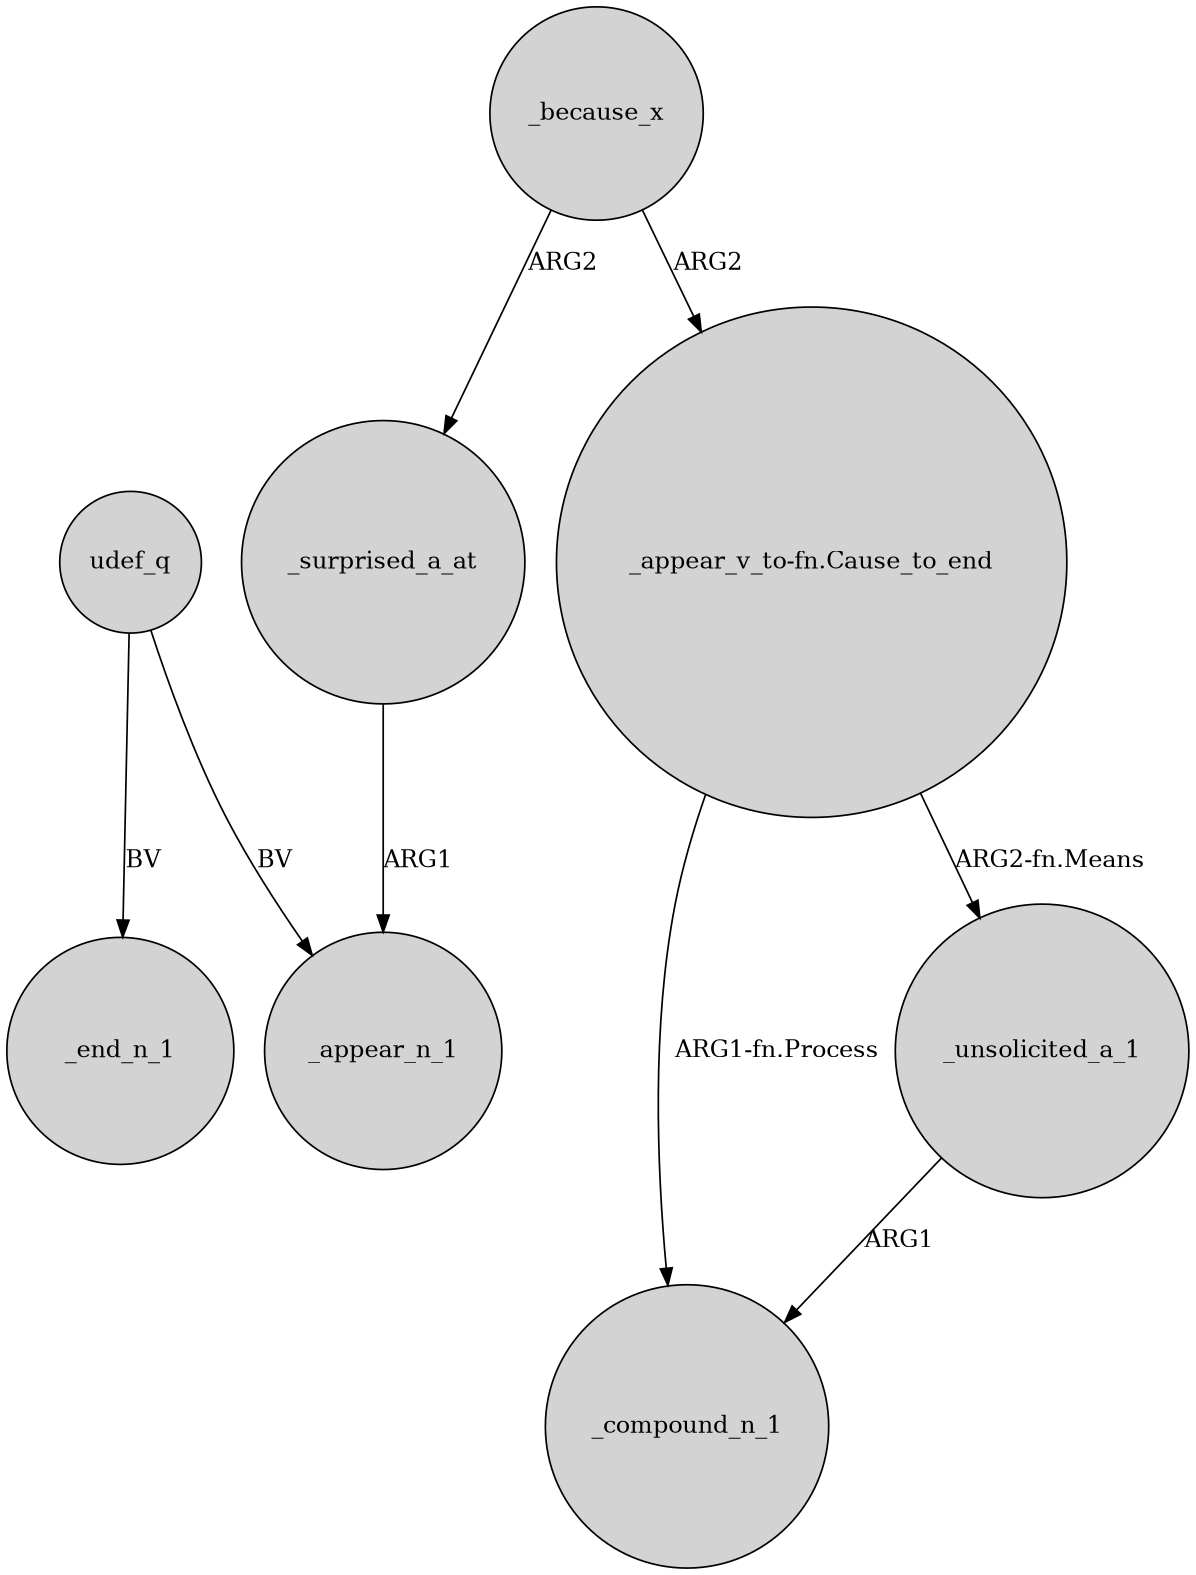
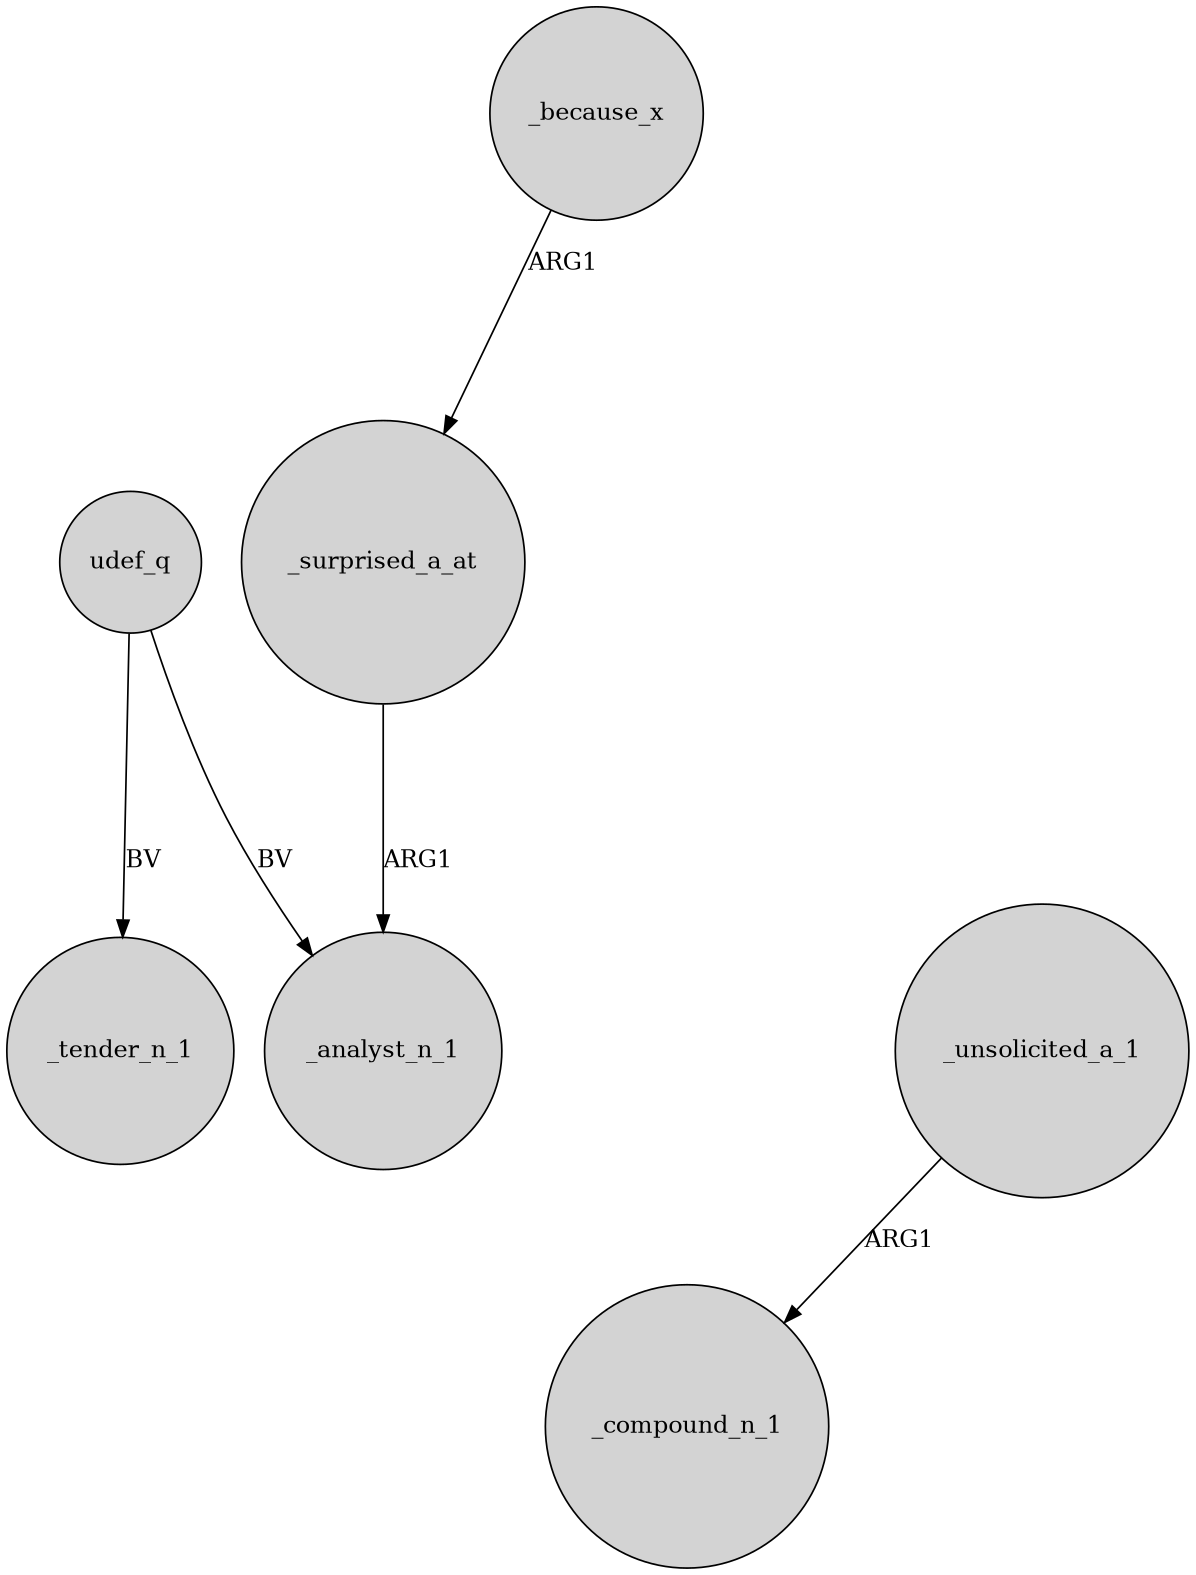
  digraph {
    node [shape=circle style=filled]
    udef_q
-   _tender_n_1 [label=_end_n_1]
-   _analyst_n_1 [label=_appear_n_1]
+   _tender_n_1
+   _analyst_n_1
    n4 [label=_compound_n_1]
-   "_appear_v_to-fn.Cause_to_end"
    _unsolicited_a_1
    _because_x
    _surprised_a_at
    udef_q -> _tender_n_1 [label=BV]
    udef_q -> _analyst_n_1 [label=BV]
-   "_appear_v_to-fn.Cause_to_end" -> n4 [label="ARG1-fn.Process"]
-   "_appear_v_to-fn.Cause_to_end" -> _unsolicited_a_1 [label="ARG2-fn.Means"]
    _unsolicited_a_1 -> n4 [label=ARG1]
-   _because_x -> "_appear_v_to-fn.Cause_to_end" [label=ARG2]
-   _because_x -> _surprised_a_at [label=ARG2]
+   _because_x -> _surprised_a_at [label=ARG1]
    _surprised_a_at -> _analyst_n_1 [label=ARG1]
  }
